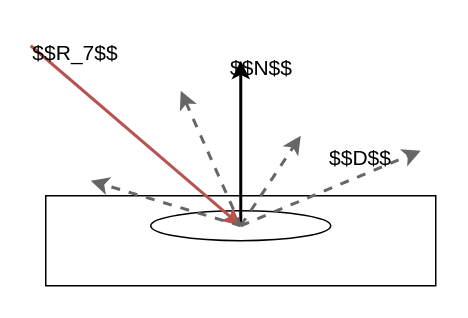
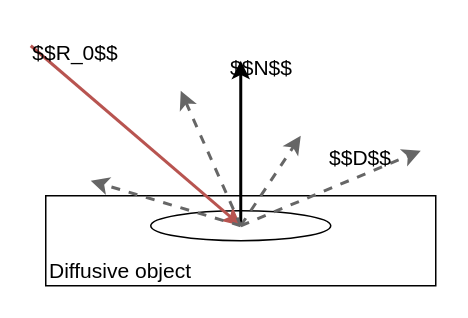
  <mxCell id="0" />
  <mxCell id="1" parent="0" />
  <mxCell id="2" value="" style="rounded=0;whiteSpace=wrap;html=1;fontSize=14;fillColor=none;" parent="1" vertex="1"><mxGeometry x="30" y="130" width="260" height="60" as="geometry" /></mxCell>
  <mxCell id="3" value="" style="ellipse;whiteSpace=wrap;html=1;fontSize=14;fillColor=none;" parent="1" vertex="1"><mxGeometry x="100" y="140" width="120" height="20" as="geometry" /></mxCell>
  <mxCell id="4" value="" style="endArrow=classic;html=1;rounded=0;fontSize=14;strokeWidth=2;" parent="1" edge="1"><mxGeometry width="50" height="50" relative="1" as="geometry"><mxPoint x="160" y="150" as="sourcePoint" /><mxPoint x="160" y="40" as="targetPoint" /></mxGeometry></mxCell>
  <mxCell id="5" value="" style="endArrow=classic;html=1;rounded=0;fontSize=14;strokeWidth=2;fillColor=#f8cecc;strokeColor=#b85450;" parent="1" edge="1"><mxGeometry width="50" height="50" relative="1" as="geometry"><mxPoint x="20" y="30" as="sourcePoint" /><mxPoint x="160" y="150" as="targetPoint" /></mxGeometry></mxCell>
  <mxCell id="6" value="" style="endArrow=classic;html=1;rounded=0;fontSize=14;strokeWidth=2;dashed=1;fillColor=#f5f5f5;strokeColor=#666666;" parent="1" edge="1"><mxGeometry width="50" height="50" relative="1" as="geometry"><mxPoint x="160" y="150" as="sourcePoint" /><mxPoint x="280" y="100" as="targetPoint" /></mxGeometry></mxCell>
  <mxCell id="7" value="" style="endArrow=classic;html=1;rounded=0;fontSize=14;strokeWidth=2;dashed=1;fillColor=#f5f5f5;strokeColor=#666666;" parent="1" edge="1"><mxGeometry width="50" height="50" relative="1" as="geometry"><mxPoint x="160" y="150" as="sourcePoint" /><mxPoint x="200" y="90" as="targetPoint" /></mxGeometry></mxCell>
  <mxCell id="8" value="" style="endArrow=classic;html=1;rounded=0;fontSize=14;strokeWidth=2;dashed=1;fillColor=#f5f5f5;strokeColor=#666666;" parent="1" edge="1"><mxGeometry width="50" height="50" relative="1" as="geometry"><mxPoint x="160" y="150" as="sourcePoint" /><mxPoint x="120" y="60" as="targetPoint" /></mxGeometry></mxCell>
  <mxCell id="9" value="" style="endArrow=classic;html=1;rounded=0;fontSize=14;strokeWidth=2;dashed=1;fillColor=#f5f5f5;strokeColor=#666666;" parent="1" edge="1"><mxGeometry width="50" height="50" relative="1" as="geometry"><mxPoint x="160" y="150" as="sourcePoint" /><mxPoint x="60" y="120" as="targetPoint" /></mxGeometry></mxCell>
  <mxCell id="10" value="$$N$$" style="text;html=1;strokeColor=none;fillColor=none;align=center;verticalAlign=middle;whiteSpace=wrap;rounded=0;fontSize=14;" parent="1" vertex="1"><mxGeometry x="144" y="30" width="60" height="30" as="geometry" /></mxCell>
- <mxCell id="11" value="$$R_7$$" style="text;html=1;strokeColor=none;fillColor=none;align=center;verticalAlign=middle;whiteSpace=wrap;rounded=0;fontSize=14;" parent="1" vertex="1"><mxGeometry x="20" y="20" width="60" height="30" as="geometry" /></mxCell>
+ <mxCell id="11" value="$$R_0$$" style="text;html=1;strokeColor=none;fillColor=none;align=center;verticalAlign=middle;whiteSpace=wrap;rounded=0;fontSize=14;" parent="1" vertex="1"><mxGeometry x="20" y="20" width="60" height="30" as="geometry" /></mxCell>
  <mxCell id="12" value="$$D$$" style="text;html=1;strokeColor=none;fillColor=none;align=center;verticalAlign=middle;whiteSpace=wrap;rounded=0;fontSize=14;" parent="1" vertex="1"><mxGeometry x="210" y="90" width="60" height="30" as="geometry" /></mxCell>
+ <mxCell id="13" value="Diffusive object" style="text;html=1;strokeColor=none;fillColor=none;align=center;verticalAlign=middle;whiteSpace=wrap;rounded=0;fontSize=14;" parent="1" vertex="1"><mxGeometry x="30" y="170" width="100" height="20" as="geometry" /></mxCell>
